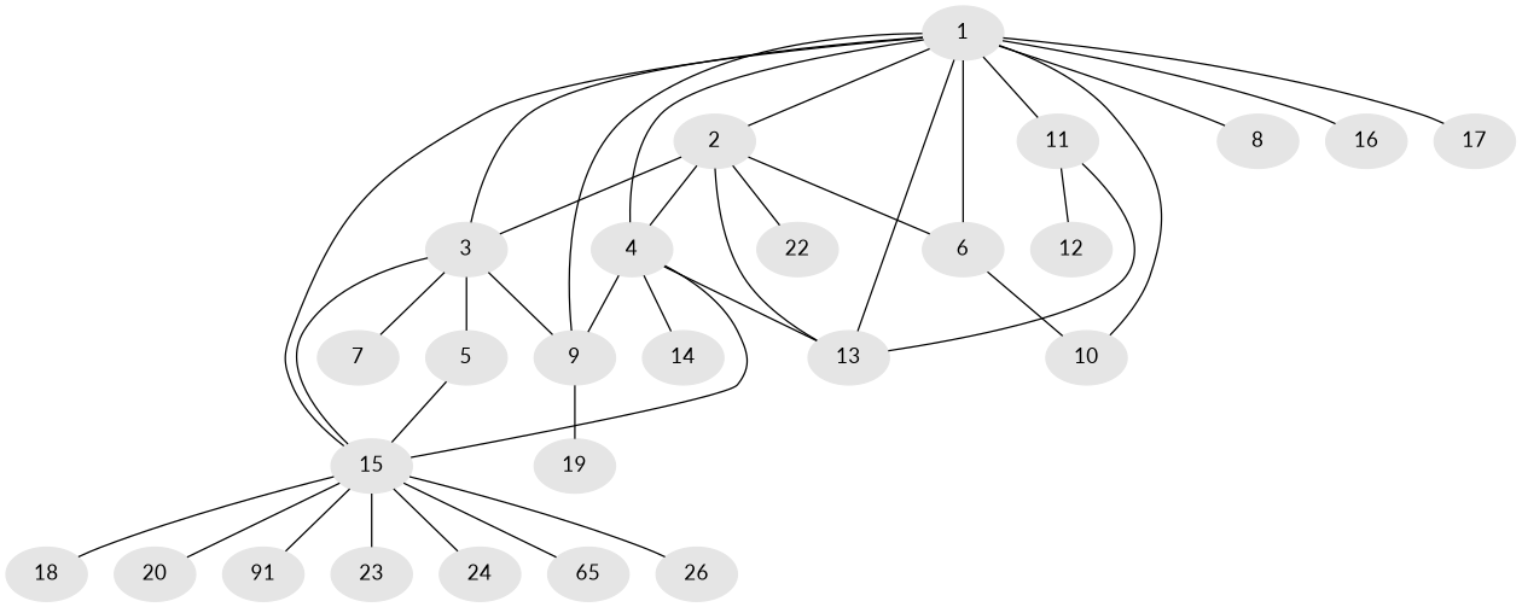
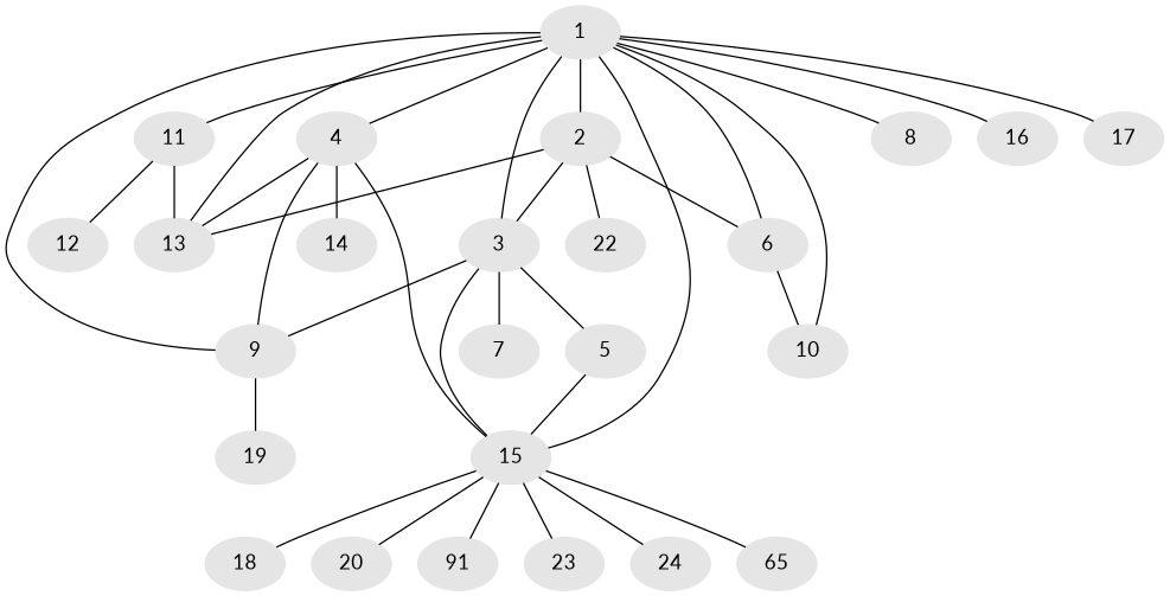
  graph {
    fontname=Lato
    node [color=gray90 fontname=Lato style=filled]
    edge [fontname=Lato weight=1.0]
    1
    2
    3
    4
    6
    8
    9
    10
    11
    13
    15
    16
    17
    22
    5
    7
    14
    19
    12
    18
    20
    n22 [label=91]
    23
    24
    n25 [label=65]
-   26
    1 -- 2
    1 -- 3
    1 -- 4
    1 -- 6
    1 -- 8
    1 -- 9
    1 -- 10
    1 -- 11 [weight=2.0]
    1 -- 13
    1 -- 15
    1 -- 16
    1 -- 17
    2 -- 3 [weight=2.0]
-   2 -- 4 [weight=2.0]
    2 -- 6
    2 -- 13
    2 -- 22
    3 -- 9
    3 -- 15
    3 -- 5
    3 -- 7 [weight=2.0]
    4 -- 9
    4 -- 13 [weight=2.0]
    4 -- 15
    4 -- 14
    6 -- 10
    9 -- 19 [weight=5.0]
    11 -- 13
    11 -- 12
    15 -- 18
    15 -- 20
    15 -- n22
    15 -- 23
    15 -- 24
    15 -- n25
-   15 -- 26
    5 -- 15
  }
